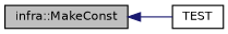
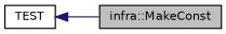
  digraph {
    rankdir=LR
    node [color=black fontname=Helvetica fontsize=10 shape=record style=filled]
    n1 [fillcolor=grey75 fontcolor=black height=0.2 label="infra::MakeConst" width=0.4]
    n2 [fillcolor=white height=0.2 label=TEST width=0.4]
-   n1 -> n2 [color=midnightblue dir=back fontname=Helvetica fontsize=10 labelfontname=Helvetica labelfontsize=10 style=solid]
+   n2 -> n1 [color=midnightblue dir=back fontname=Helvetica fontsize=10 labelfontname=Helvetica labelfontsize=10 style=solid]
  }
